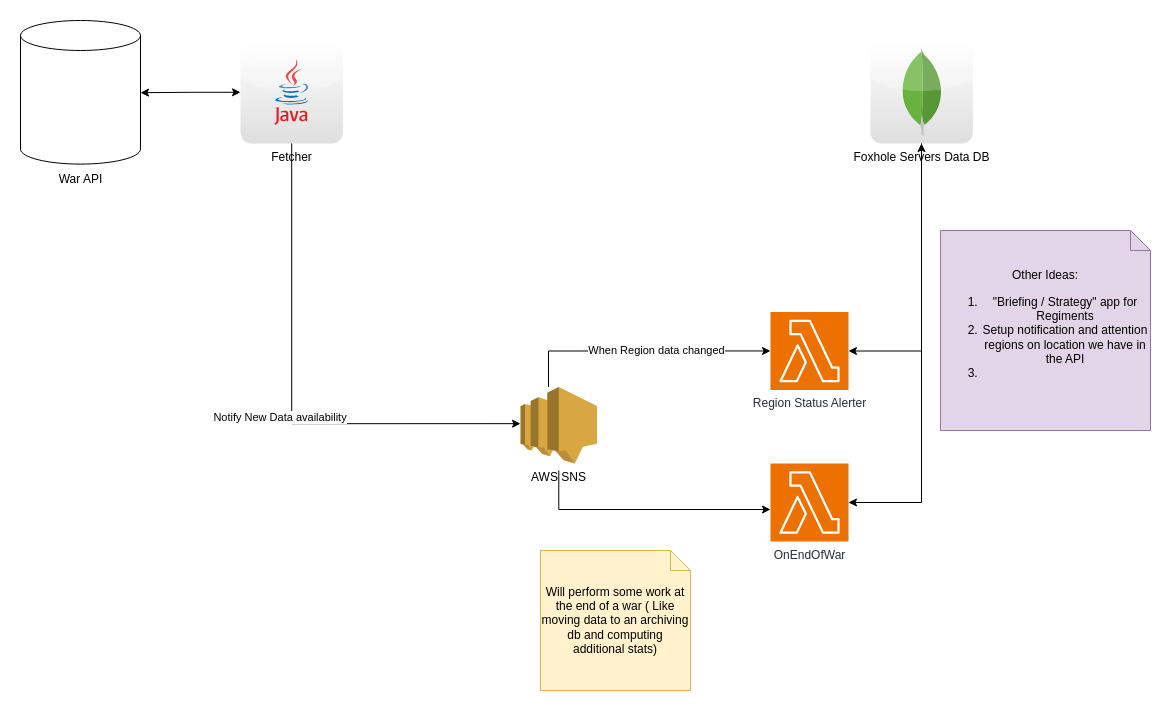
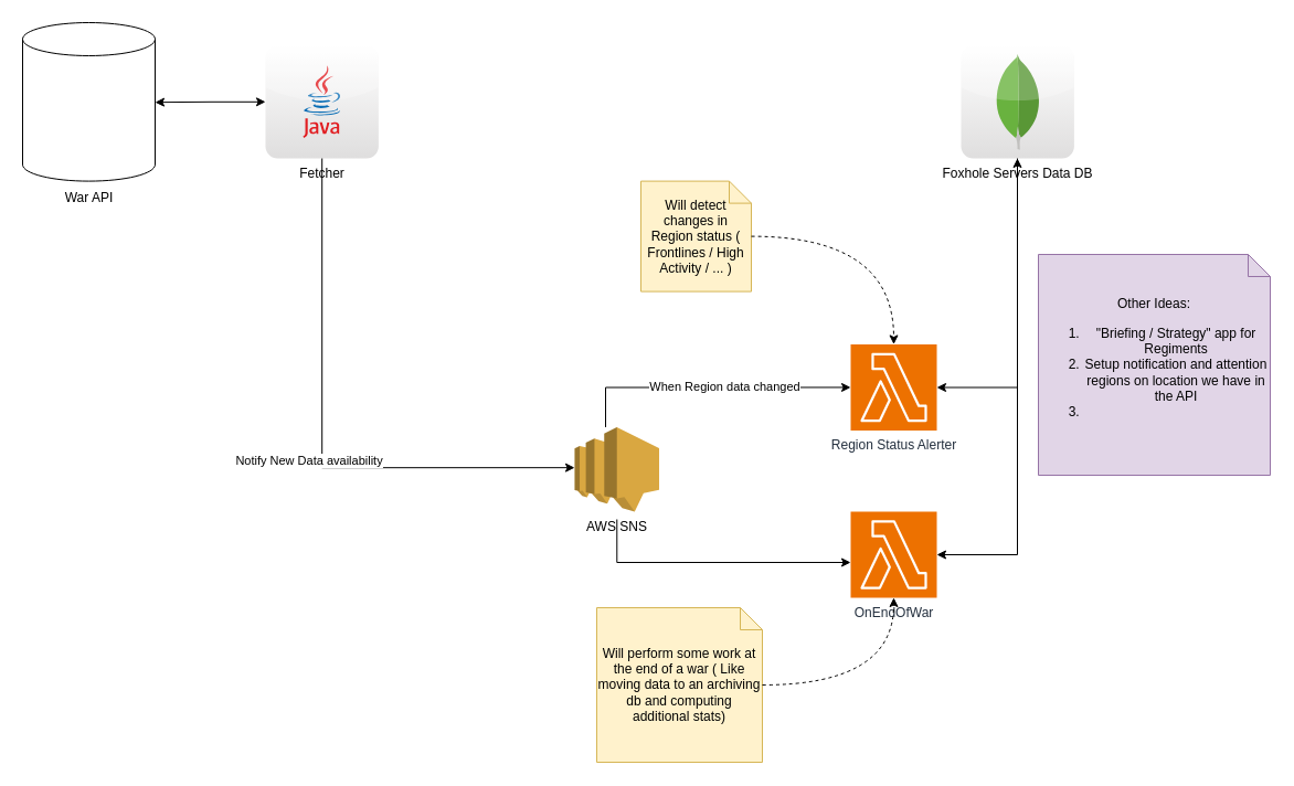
  <mxCell id="0" />
  <mxCell id="1" parent="0" />
  <mxCell id="2" value="Foxhole Servers&amp;nbsp;Data DB" style="dashed=0;outlineConnect=0;html=1;align=center;labelPosition=center;verticalLabelPosition=bottom;verticalAlign=top;shape=mxgraph.webicons.mongodb;gradientColor=#DFDEDE" vertex="1" parent="1"><mxGeometry x="870" y="40.6" width="102.4" height="102.4" as="geometry" /></mxCell>
  <mxCell id="3" value="" style="group" vertex="1" connectable="0" parent="1"><mxGeometry x="20" y="20" width="120" height="143.6" as="geometry" /></mxCell>
  <mxCell id="4" value="" style="shape=cylinder3;whiteSpace=wrap;html=1;boundedLbl=1;backgroundOutline=1;size=15;movable=0;resizable=0;rotatable=0;deletable=0;editable=0;locked=1;connectable=0;" vertex="1" parent="3"><mxGeometry width="120" height="143.6" as="geometry" /></mxCell>
  <mxCell id="5" value="" style="shape=image;verticalLabelPosition=bottom;labelBackgroundColor=default;verticalAlign=top;aspect=fixed;imageAspect=0;image=https://pbs.twimg.com/profile_images/978319052740313088/sXb7GovP_400x400.jpg;" vertex="1" parent="3"><mxGeometry x="20" y="43.6" width="80" height="80" as="geometry" /></mxCell>
  <mxCell id="6" value="War API" style="text;html=1;align=center;verticalAlign=middle;resizable=0;points=[];autosize=1;strokeColor=none;fillColor=none;" vertex="1" parent="1"><mxGeometry x="45" y="163.6" width="70" height="30" as="geometry" /></mxCell>
  <mxCell id="7" style="edgeStyle=orthogonalEdgeStyle;rounded=0;orthogonalLoop=1;jettySize=auto;html=1;startArrow=classic;startFill=1;" edge="1" parent="1" source="8"><mxGeometry relative="1" as="geometry"><mxPoint x="140" y="92.2" as="targetPoint" /></mxGeometry></mxCell>
  <mxCell id="8" value="Fetcher" style="dashed=0;outlineConnect=0;html=1;align=center;labelPosition=center;verticalLabelPosition=bottom;verticalAlign=top;shape=mxgraph.webicons.java;gradientColor=#DFDEDE" vertex="1" parent="1"><mxGeometry x="240" y="40.6" width="102.4" height="102.4" as="geometry" /></mxCell>
  <mxCell id="9" style="edgeStyle=orthogonalEdgeStyle;rounded=0;orthogonalLoop=1;jettySize=auto;html=1;entryX=0;entryY=0.5;entryDx=0;entryDy=0;entryPerimeter=0;" edge="1" parent="1" source="11" target="18"><mxGeometry relative="1" as="geometry"><mxPoint x="699.8" y="351.235" as="targetPoint" /><Array as="points"><mxPoint x="548" y="350" /></Array></mxGeometry></mxCell>
  <mxCell id="10" value="When Region data changed" style="edgeLabel;html=1;align=center;verticalAlign=middle;resizable=0;points=[];" vertex="1" connectable="0" parent="9"><mxGeometry x="0.105" y="1" relative="1" as="geometry"><mxPoint as="offset" /></mxGeometry></mxCell>
  <mxCell id="11" value="AWS SNS&lt;br&gt;" style="outlineConnect=0;dashed=0;verticalLabelPosition=bottom;verticalAlign=top;align=center;html=1;shape=mxgraph.aws3.sns;fillColor=#D9A741;gradientColor=none;" vertex="1" parent="1"><mxGeometry x="520" y="386.45" width="76.5" height="76.5" as="geometry" /></mxCell>
  <mxCell id="12" style="edgeStyle=orthogonalEdgeStyle;rounded=0;orthogonalLoop=1;jettySize=auto;html=1;entryX=0;entryY=0.48;entryDx=0;entryDy=0;entryPerimeter=0;" edge="1" parent="1" source="8" target="11"><mxGeometry relative="1" as="geometry"><mxPoint x="390" y="430" as="targetPoint" /><Array as="points"><mxPoint x="291" y="423" /></Array></mxGeometry></mxCell>
  <mxCell id="13" value="&amp;nbsp;Notify New Data availability" style="edgeLabel;html=1;align=center;verticalAlign=middle;resizable=0;points=[];" vertex="1" connectable="0" parent="12"><mxGeometry x="0.147" y="5" relative="1" as="geometry"><mxPoint x="-25" y="-2" as="offset" /></mxGeometry></mxCell>
  <mxCell id="14" style="edgeStyle=orthogonalEdgeStyle;rounded=0;orthogonalLoop=1;jettySize=auto;html=1;startArrow=classic;startFill=1;endArrow=none;endFill=0;" edge="1" parent="1" source="15" target="2"><mxGeometry relative="1" as="geometry"><Array as="points"><mxPoint x="921" y="502" /></Array></mxGeometry></mxCell>
  <mxCell id="15" value="OnEndOfWar" style="sketch=0;points=[[0,0,0],[0.25,0,0],[0.5,0,0],[0.75,0,0],[1,0,0],[0,1,0],[0.25,1,0],[0.5,1,0],[0.75,1,0],[1,1,0],[0,0.25,0],[0,0.5,0],[0,0.75,0],[1,0.25,0],[1,0.5,0],[1,0.75,0]];outlineConnect=0;fontColor=#232F3E;fillColor=#ED7100;strokeColor=#ffffff;dashed=0;verticalLabelPosition=bottom;verticalAlign=top;align=center;html=1;fontSize=12;fontStyle=0;aspect=fixed;shape=mxgraph.aws4.resourceIcon;resIcon=mxgraph.aws4.lambda;" vertex="1" parent="1"><mxGeometry x="770" y="462.95" width="78" height="78" as="geometry" /></mxCell>
  <mxCell id="16" style="edgeStyle=orthogonalEdgeStyle;rounded=0;orthogonalLoop=1;jettySize=auto;html=1;entryX=0;entryY=0.5;entryDx=0;entryDy=0;entryPerimeter=0;" edge="1" parent="1"><mxGeometry relative="1" as="geometry"><mxPoint x="558.294" y="470" as="sourcePoint" /><mxPoint x="770" y="509" as="targetPoint" /><Array as="points"><mxPoint x="558" y="509" /></Array></mxGeometry></mxCell>
  <mxCell id="17" style="edgeStyle=orthogonalEdgeStyle;rounded=0;orthogonalLoop=1;jettySize=auto;html=1;startArrow=classic;startFill=1;endArrow=classic;endFill=1;" edge="1" parent="1" source="18" target="2"><mxGeometry relative="1" as="geometry"><Array as="points"><mxPoint x="921" y="351" /></Array></mxGeometry></mxCell>
  <mxCell id="18" value="Region Status Alerter" style="sketch=0;points=[[0,0,0],[0.25,0,0],[0.5,0,0],[0.75,0,0],[1,0,0],[0,1,0],[0.25,1,0],[0.5,1,0],[0.75,1,0],[1,1,0],[0,0.25,0],[0,0.5,0],[0,0.75,0],[1,0.25,0],[1,0.5,0],[1,0.75,0]];outlineConnect=0;fontColor=#232F3E;fillColor=#ED7100;strokeColor=#ffffff;dashed=0;verticalLabelPosition=bottom;verticalAlign=top;align=center;html=1;fontSize=12;fontStyle=0;aspect=fixed;shape=mxgraph.aws4.resourceIcon;resIcon=mxgraph.aws4.lambda;" vertex="1" parent="1"><mxGeometry x="770" y="311.45" width="78" height="78" as="geometry" /></mxCell>
+ <mxCell id="19" value="Will detect changes in Region status ( Frontlines / High Activity / ... )" style="shape=note;size=20;whiteSpace=wrap;html=1;fillColor=#fff2cc;strokeColor=#d6b656;" vertex="1" parent="1"><mxGeometry x="580" y="163.6" width="100" height="100" as="geometry" /></mxCell>
+ <mxCell id="20" style="edgeStyle=orthogonalEdgeStyle;orthogonalLoop=1;jettySize=auto;html=1;entryX=0.5;entryY=0;entryDx=0;entryDy=0;entryPerimeter=0;curved=1;dashed=1;" edge="1" parent="1" source="19" target="18"><mxGeometry relative="1" as="geometry" /></mxCell>
  <mxCell id="21" value="Will perform some work at the end of a war ( Like moving data to an archiving db and computing additional stats)" style="shape=note;size=20;whiteSpace=wrap;html=1;fillColor=#fff2cc;strokeColor=#d6b656;" vertex="1" parent="1"><mxGeometry x="540" y="550" width="150" height="140" as="geometry" /></mxCell>
+ <mxCell id="22" style="edgeStyle=orthogonalEdgeStyle;orthogonalLoop=1;jettySize=auto;html=1;entryX=0.5;entryY=1;entryDx=0;entryDy=0;entryPerimeter=0;curved=1;dashed=1;" edge="1" parent="1" source="21" target="15"><mxGeometry relative="1" as="geometry" /></mxCell>
  <mxCell id="23" value="Other Ideas:&lt;br&gt;&lt;ol&gt;&lt;li&gt;&quot;Briefing / Strategy&quot; app for Regiments&lt;/li&gt;&lt;li&gt;Setup notification and attention regions on location we have in the API&lt;/li&gt;&lt;li&gt;&lt;br&gt;&lt;/li&gt;&lt;/ol&gt;" style="shape=note;size=20;whiteSpace=wrap;html=1;fillColor=#e1d5e7;strokeColor=#9673a6;" vertex="1" parent="1"><mxGeometry x="940" y="230" width="210" height="200" as="geometry" /></mxCell>
